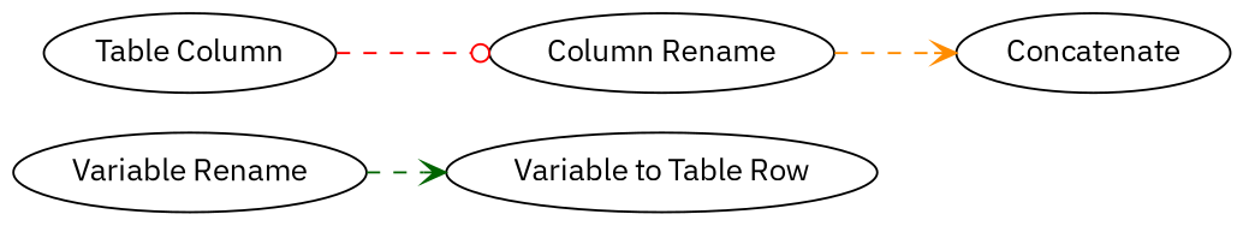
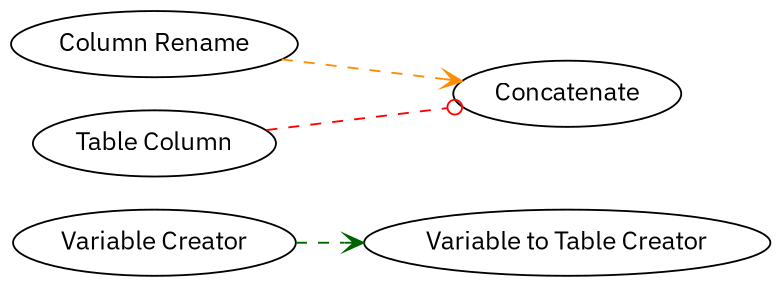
  digraph {
    fontname="IBM Plex Sans"
    rankdir=LR
    node [fontname="IBM Plex Sans"]
    edge [arrowhead=vee fontname="IBM Plex Sans" style=dashed]
-   n1 [label="Variable Rename"]
-   n2 [label="Variable to Table Row"]
+   n1 [label="Variable Creator"]
+   n2 [label="Variable to Table Creator"]
    n3 [label="Column Rename"]
    n4 [label=Concatenate]
    n5 [label="Table Column"]
    n1 -> n2 [color=darkgreen]
    n3 -> n4 [color=darkorange]
-   n5 -> n3 [arrowhead=odot color=red]
+   n5 -> n4 [arrowhead=odot color=red]
  }
